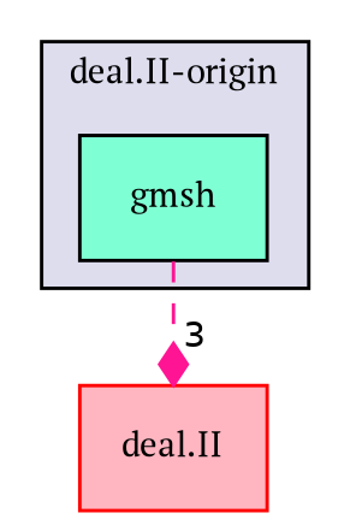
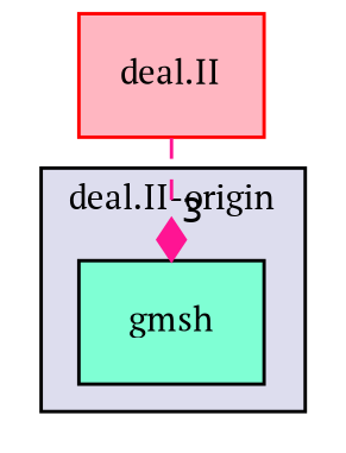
  digraph {
    compound=true
    fontname="PT Serif"
    node [fontname="PT Serif" fontsize=10 shape=box style=filled]
    n1 [fillcolor=aquamarine label=gmsh pencolor=black]
    n2 [color=red fillcolor=lightpink label="deal.II"]
    subgraph cluster_1 {
      bgcolor="#ddddee"
      fontsize=10
      label="deal.II-origin"
      pencolor=black
      n1
    }
-   n1 -> n2 [headlabel=3 labeldistance=1.5 labelfontname=Helvetica labelfontsize=10 color=deeppink style=dashed arrowhead=diamond fontname="PT Serif"]
+   n2 -> n1 [headlabel=3 labeldistance=1.5 labelfontname=Helvetica labelfontsize=10 color=deeppink style=dashed arrowhead=diamond fontname="PT Serif"]
  }
